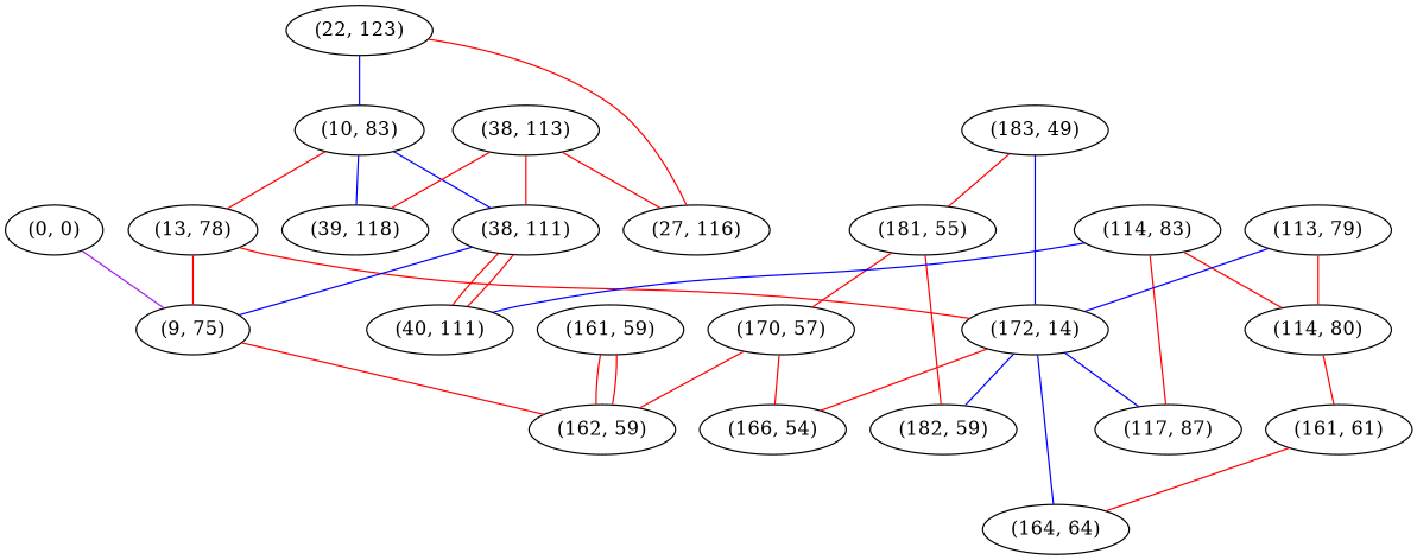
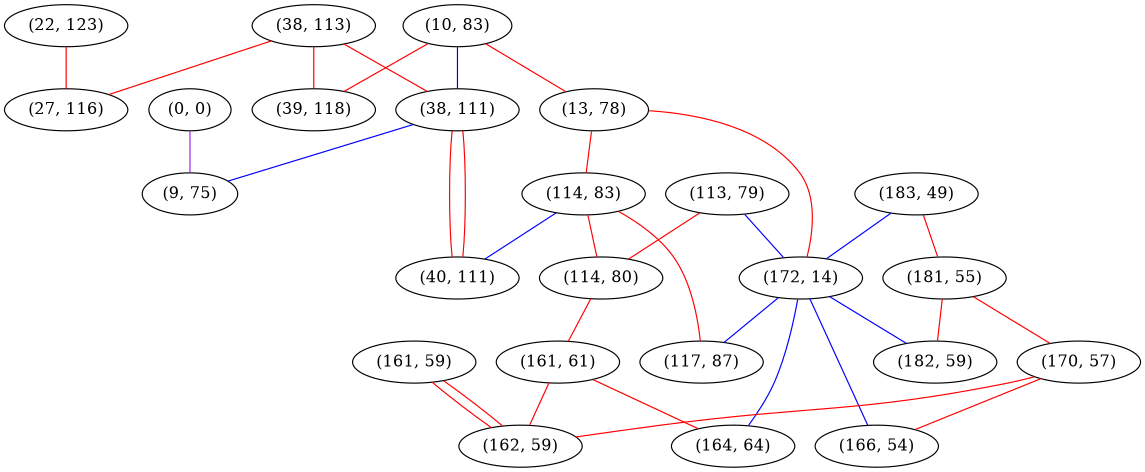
  graph {
    edge [color=red weight=1]
    "(22, 123)"
    "(10, 83)"
    "(27, 116)"
    "(13, 78)"
    "(38, 111)"
    "(39, 118)"
    "(172, 14)"
    "(9, 75)"
    "(40, 111)"
    "(38, 113)"
    "(183, 49)"
    "(181, 55)"
    "(170, 57)"
    "(182, 59)"
    "(117, 87)"
    "(164, 64)"
    "(166, 54)"
    "(161, 59)"
    "(162, 59)"
    "(114, 83)"
    "(114, 80)"
    "(161, 61)"
    "(113, 79)"
    "(0, 0)"
-   "(22, 123)" -- "(10, 83)" [color=blue weight=3]
    "(22, 123)" -- "(27, 116)"
    "(10, 83)" -- "(13, 78)"
    "(10, 83)" -- "(38, 111)" [color=blue weight=3]
-   "(10, 83)" -- "(39, 118)" [color=blue weight=3]
+   "(10, 83)" -- "(39, 118)" [weight=3]
    "(13, 78)" -- "(172, 14)"
-   "(13, 78)" -- "(9, 75)"
+   "(13, 78)" -- "(114, 83)"
    "(38, 111)" -- "(9, 75)" [color=blue weight=3]
    "(38, 111)" -- "(40, 111)"
    "(38, 111)" -- "(40, 111)"
    "(172, 14)" -- "(182, 59)" [color=blue weight=3]
    "(172, 14)" -- "(117, 87)" [color=blue weight=3]
    "(172, 14)" -- "(164, 64)" [color=blue weight=3]
-   "(172, 14)" -- "(166, 54)" [weight=3]
+   "(172, 14)" -- "(166, 54)" [color=blue weight=3]
    "(38, 113)" -- "(27, 116)"
    "(38, 113)" -- "(38, 111)"
    "(38, 113)" -- "(39, 118)"
    "(183, 49)" -- "(172, 14)" [color=blue weight=3]
    "(183, 49)" -- "(181, 55)"
    "(181, 55)" -- "(170, 57)"
    "(181, 55)" -- "(182, 59)"
    "(170, 57)" -- "(166, 54)"
    "(170, 57)" -- "(162, 59)"
    "(161, 59)" -- "(162, 59)"
    "(161, 59)" -- "(162, 59)"
    "(114, 83)" -- "(40, 111)" [color=blue]
    "(114, 83)" -- "(117, 87)"
    "(114, 83)" -- "(114, 80)"
    "(114, 80)" -- "(161, 61)"
    "(161, 61)" -- "(164, 64)"
-   "(9, 75)" -- "(162, 59)"
+   "(161, 61)" -- "(162, 59)"
    "(113, 79)" -- "(172, 14)" [color=blue weight=3]
    "(113, 79)" -- "(114, 80)"
    "(0, 0)" -- "(9, 75)" [color=purple weight=4]
  }
